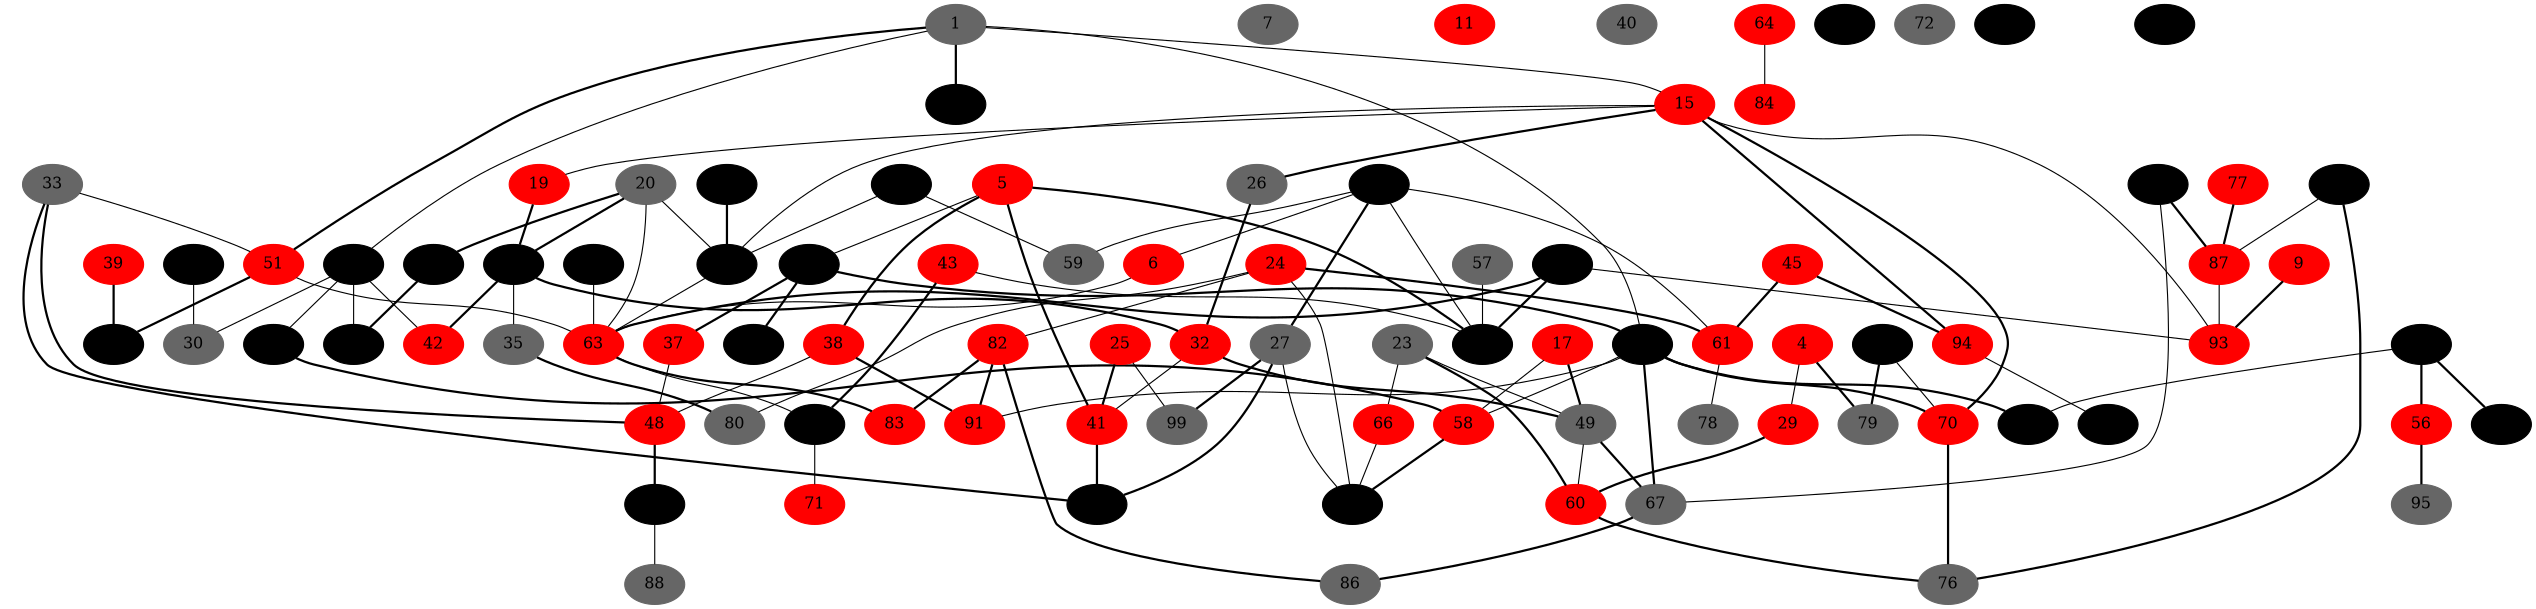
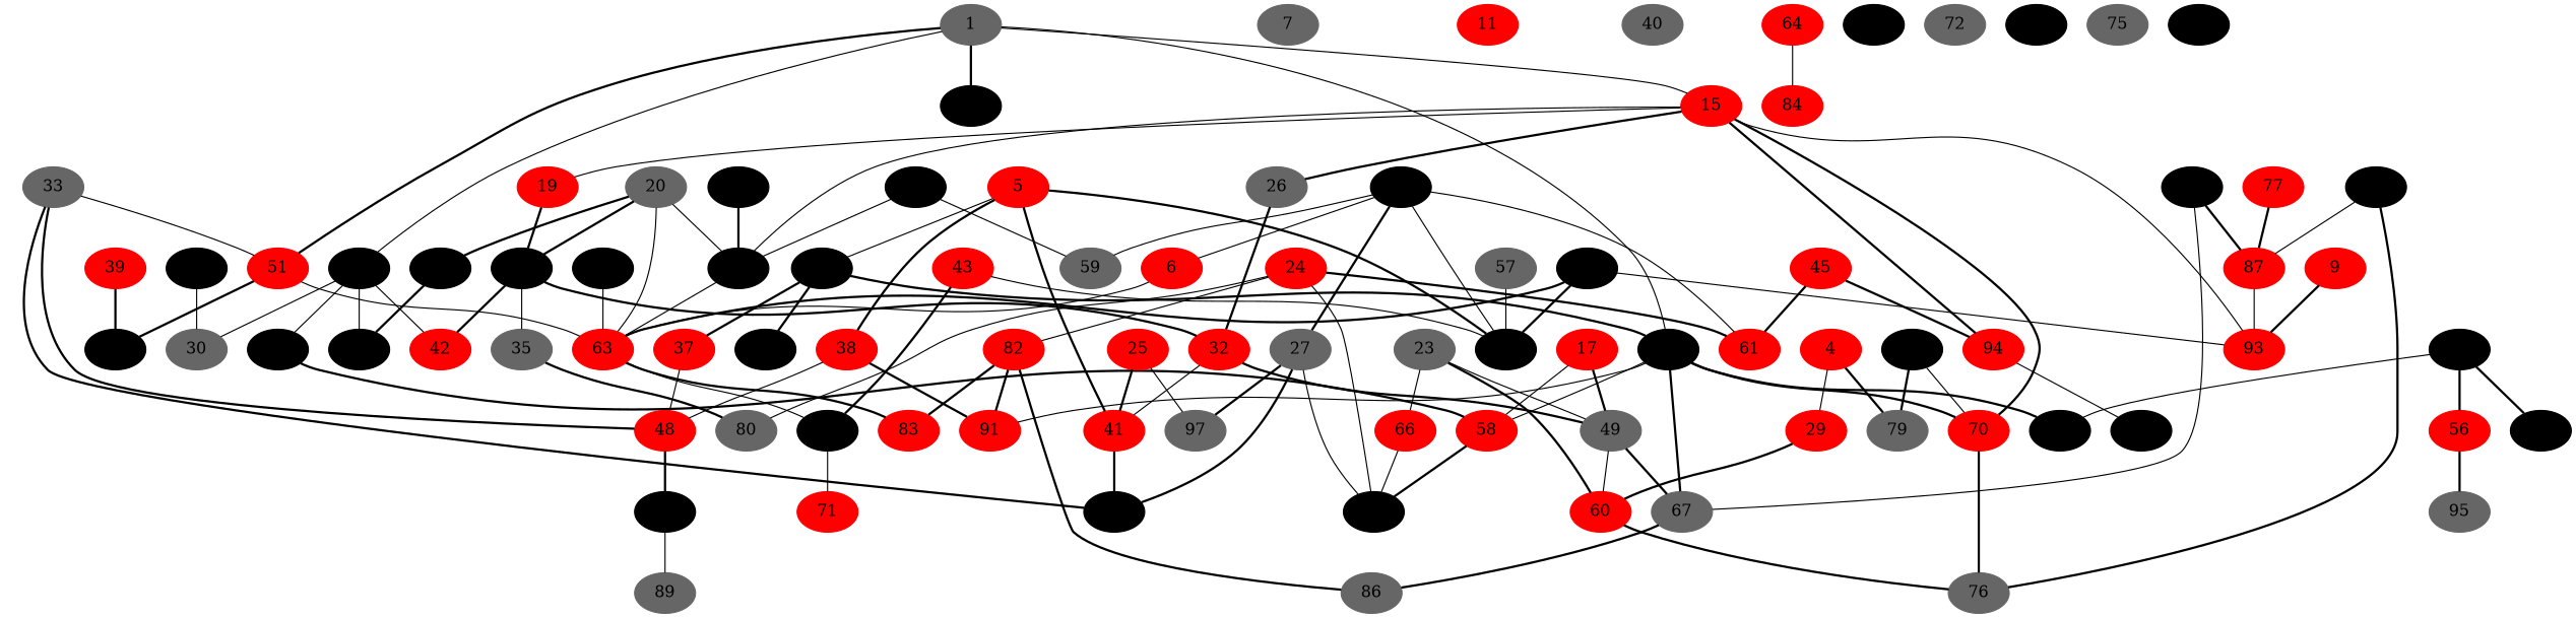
  graph {
    node [color=red style=filled]
    edge [style=bold]
    1 [color=gray40]
    15
    18 [color=black]
    34 [color=black]
    36 [color=black]
    51
    22 [color=black]
    93
    19
    26 [color=gray40]
    70
    94
    30 [color=gray40]
    42
    44 [color=black]
    69 [color=black]
    67 [color=gray40]
    58
    73 [color=black]
    91
    63
    55 [color=black]
    2 [color=black]
    68 [color=black]
    83
    3 [color=black]
    6
    27 [color=gray40]
    59 [color=gray40]
    61
    90 [color=black]
    92 [color=black]
-   97 [color=gray40 label=99]
+   97 [color=gray40]
    50 [color=black]
-   78 [color=gray40]
    4
    29
    79 [color=gray40]
    60
    5
    14 [color=black]
    38
    41
    37
    53 [color=black]
    48
    7 [color=gray40]
    8 [color=black]
    9
    10 [color=black]
    11
    12 [color=black]
    87
    86 [color=gray40]
    13 [color=black]
    28 [color=black]
    32
    76 [color=gray40]
    96 [color=black]
    16 [color=black]
    49 [color=gray40]
    17
    35 [color=gray40]
    20 [color=gray40]
    21 [color=black]
    23 [color=gray40]
    66
    24
    80 [color=gray40]
    82
    25
    31 [color=black]
    33 [color=gray40]
    52 [color=black]
    39
    40 [color=gray40]
    43
    71
    45
    46 [color=black]
    54 [color=black]
    56
    95 [color=gray40]
-   88 [color=gray40]
+   88 [color=gray40 label=89]
    57 [color=gray40]
    62 [color=black]
    64
    84
    65 [color=black]
    72 [color=gray40]
    74 [color=black]
+   75 [color=gray40]
    77
    81 [color=black]
    1 -- 15 [style=solid]
    1 -- 18 [style=solid]
    1 -- 34
    1 -- 36 [style=solid]
    1 -- 51
    15 -- 22 [style=solid]
    15 -- 93 [style=solid]
    15 -- 19 [style=solid]
    15 -- 26
    15 -- 70
    15 -- 94
    18 -- 30 [style=solid]
    18 -- 42 [style=solid]
    18 -- 44 [style=solid]
    18 -- 69 [style=solid]
    36 -- 70
    36 -- 67
    36 -- 58 [style=solid]
    36 -- 73
    36 -- 91 [style=solid]
    51 -- 63 [style=solid]
    51 -- 55
    22 -- 63 [style=solid]
    19 -- 28
    26 -- 32
    70 -- 76
    94 -- 96 [style=solid]
    44 -- 58
    67 -- 86
    58 -- 92
    63 -- 68 [style=solid]
    63 -- 83
    2 -- 63 [style=solid]
    68 -- 71 [style=solid]
    3 -- 6 [style=solid]
    3 -- 27
    3 -- 59 [style=solid]
    3 -- 61 [style=solid]
    3 -- 90 [style=solid]
    6 -- 63 [style=solid]
    27 -- 92 [style=solid]
    27 -- 97
    27 -- 50
-   61 -- 78 [style=solid]
    4 -- 29 [style=solid]
    4 -- 79
    29 -- 60
    60 -- 76
    5 -- 90
    5 -- 14 [style=solid]
    5 -- 38
    5 -- 41
    14 -- 36
    14 -- 37
    14 -- 53
    38 -- 91
    38 -- 48 [style=solid]
    41 -- 50
    37 -- 48 [style=solid]
    48 -- 52
    8 -- 22 [style=solid]
    8 -- 59 [style=solid]
    9 -- 93
    10 -- 93 [style=solid]
    10 -- 63
    10 -- 90
    12 -- 67 [style=solid]
    12 -- 87
    87 -- 93 [style=solid]
    13 -- 22
    28 -- 42
    28 -- 32
    28 -- 35 [style=solid]
    32 -- 41 [style=solid]
    32 -- 49
    16 -- 30 [style=solid]
    49 -- 67
    49 -- 60 [style=solid]
    17 -- 58 [style=solid]
    17 -- 49
    35 -- 80
    20 -- 22 [style=solid]
    20 -- 63 [style=solid]
    20 -- 28
    20 -- 21
    21 -- 69
    23 -- 60
    23 -- 49 [style=solid]
    23 -- 66 [style=solid]
    66 -- 92 [style=solid]
    24 -- 61
    24 -- 92 [style=solid]
    24 -- 80 [style=solid]
    24 -- 82 [style=solid]
    82 -- 91
    82 -- 83
    82 -- 86
    25 -- 97 [style=solid]
    25 -- 41
    31 -- 70 [style=solid]
    31 -- 79
    33 -- 51 [style=solid]
    33 -- 50
    33 -- 48
    52 -- 88 [style=solid]
    39 -- 55
    43 -- 68
    43 -- 90 [style=solid]
    45 -- 94
    45 -- 61
    46 -- 73 [style=solid]
    46 -- 54
    46 -- 56
    56 -- 95
    57 -- 90 [style=solid]
    62 -- 87 [style=solid]
    62 -- 76
    64 -- 84 [style=solid]
    77 -- 87
  }
